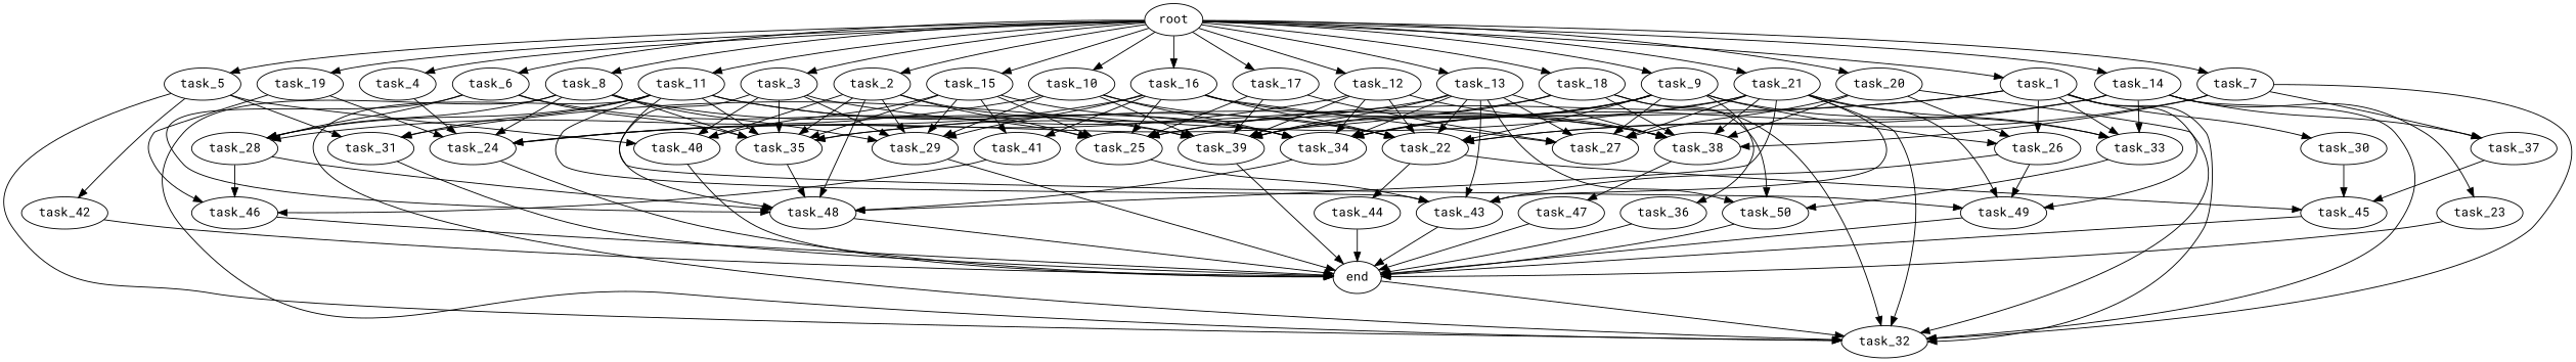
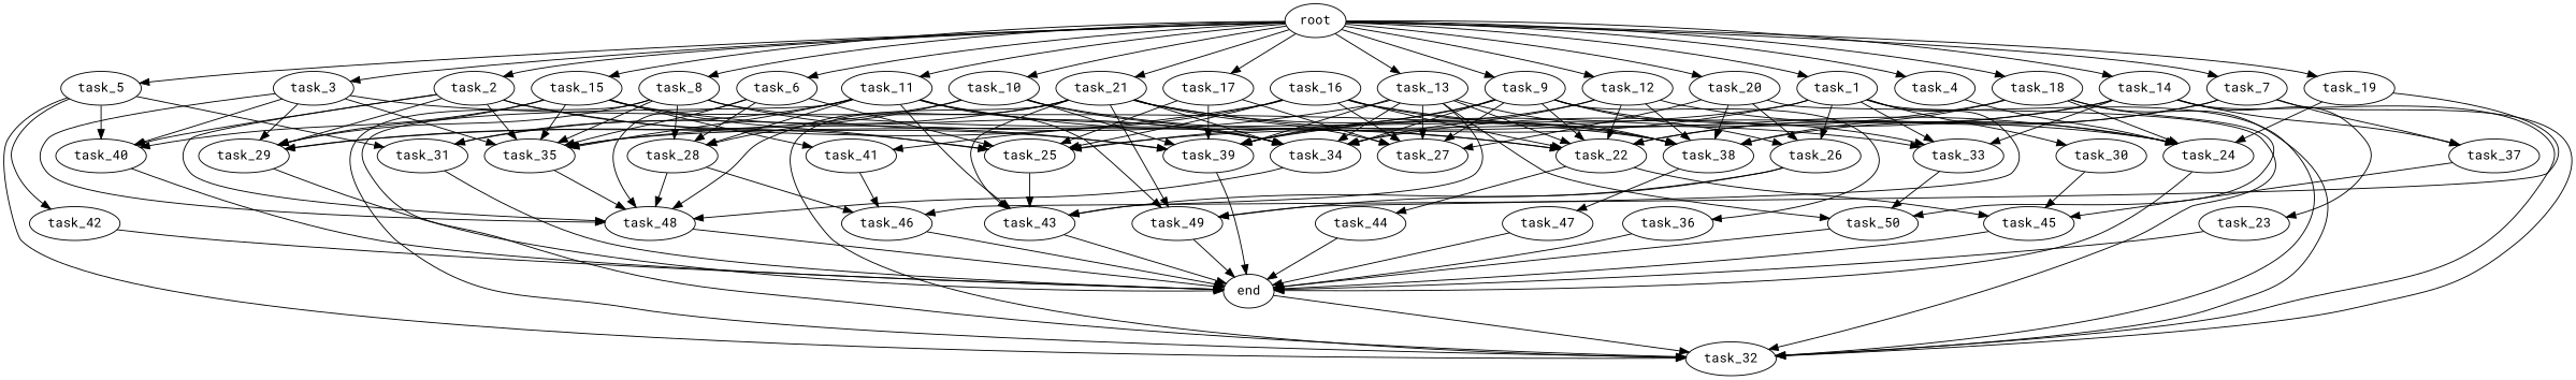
  digraph {
    fontname="Roboto Mono"
    node [fontname="Roboto Mono"]
    edge [fontname="Roboto Mono"]
    root
    task_1
    task_2
    task_3
    task_4
    task_5
    task_6
    task_7
    task_8
    task_9
    task_10
    task_11
    task_12
    task_13
    task_14
    task_15
    task_16
    task_17
    task_18
    task_19
    task_20
    task_21
    task_25
    task_26
    task_30
    task_32
    task_33
    task_35
    task_49
    task_29
    task_39
    task_40
    task_48
    task_38
    task_24
    task_31
    task_42
    task_28
    task_22
    task_37
    task_27
    task_34
    task_36
    task_43
    task_50
    task_23
    task_41
    task_46
    task_45
    end
    task_47
    task_44
    root -> task_1
    root -> task_2
    root -> task_3
    root -> task_4
    root -> task_5
    root -> task_6
    root -> task_7
    root -> task_8
    root -> task_9
    root -> task_10
    root -> task_11
    root -> task_12
    root -> task_13
    root -> task_14
    root -> task_15
-   root -> task_16
    root -> task_17
    root -> task_18
    root -> task_19
    root -> task_20
    root -> task_21
    task_1 -> task_25
    task_1 -> task_26
    task_1 -> task_30
    task_1 -> task_32
    task_1 -> task_33
    task_1 -> task_35
    task_1 -> task_49
    task_2 -> task_25
    task_2 -> task_35
    task_2 -> task_29
    task_2 -> task_39
    task_2 -> task_40
    task_2 -> task_48
    task_3 -> task_35
    task_3 -> task_29
    task_3 -> task_40
    task_3 -> task_48
    task_3 -> task_38
    task_4 -> task_24
    task_5 -> task_32
    task_5 -> task_40
    task_5 -> task_31
    task_5 -> task_42
    task_6 -> task_25
    task_6 -> task_35
    task_6 -> task_48
    task_6 -> task_28
    task_7 -> task_32
    task_7 -> task_38
    task_7 -> task_22
    task_7 -> task_37
    task_8 -> task_32
    task_8 -> task_35
    task_8 -> task_29
    task_8 -> task_39
    task_8 -> task_24
    task_8 -> task_28
    task_9 -> task_25
    task_9 -> task_26
    task_9 -> task_33
    task_9 -> task_39
    task_9 -> task_22
    task_9 -> task_27
    task_9 -> task_34
    task_9 -> task_36
    task_10 -> task_29
    task_10 -> task_39
    task_10 -> task_28
    task_10 -> task_22
    task_10 -> task_34
    task_11 -> task_32
    task_11 -> task_35
    task_11 -> task_49
    task_11 -> task_31
    task_11 -> task_28
    task_11 -> task_22
    task_11 -> task_34
    task_11 -> task_43
    task_12 -> task_39
    task_12 -> task_38
    task_12 -> task_24
    task_12 -> task_22
    task_12 -> task_34
    task_13 -> task_35
    task_13 -> task_39
    task_13 -> task_38
    task_13 -> task_22
    task_13 -> task_27
    task_13 -> task_34
    task_13 -> task_43
    task_13 -> task_50
    task_14 -> task_32
    task_14 -> task_33
    task_14 -> task_22
    task_14 -> task_37
    task_14 -> task_34
    task_14 -> task_23
    task_15 -> task_25
    task_15 -> task_35
    task_15 -> task_29
    task_15 -> task_40
    task_15 -> task_34
    task_15 -> task_41
    task_16 -> task_25
    task_16 -> task_29
    task_16 -> task_38
    task_16 -> task_24
    task_16 -> task_22
    task_16 -> task_27
    task_16 -> task_41
    task_17 -> task_25
    task_17 -> task_39
    task_17 -> task_27
    task_18 -> task_32
    task_18 -> task_39
    task_18 -> task_38
    task_18 -> task_24
    task_18 -> task_50
    task_19 -> task_24
    task_19 -> task_46
    task_20 -> task_26
    task_20 -> task_32
    task_20 -> task_38
    task_20 -> task_27
    task_21 -> task_32
    task_21 -> task_33
    task_21 -> task_49
    task_21 -> task_48
    task_21 -> task_38
    task_21 -> task_31
    task_21 -> task_27
    task_21 -> task_34
    task_21 -> task_43
    task_25 -> task_43
    task_26 -> task_49
    task_26 -> task_43
    task_30 -> task_45
    task_33 -> task_50
    task_35 -> task_48
    task_49 -> end
    task_29 -> end
    task_39 -> end
    task_40 -> end
    task_48 -> end
    task_38 -> task_47
    task_24 -> end
    task_31 -> end
    task_42 -> end
    task_28 -> task_48
    task_28 -> task_46
    task_22 -> task_45
    task_22 -> task_44
    task_37 -> task_45
    task_34 -> task_48
    task_36 -> end
    task_43 -> end
    task_50 -> end
    task_23 -> end
    task_41 -> task_46
    task_46 -> end
    task_45 -> end
    end -> task_32
    task_47 -> end
    task_44 -> end
  }
